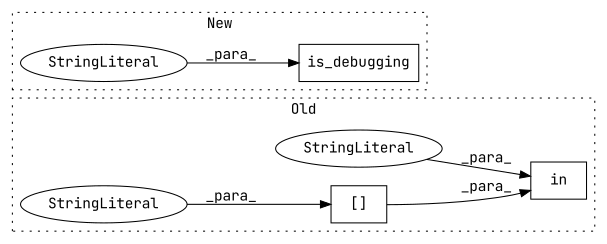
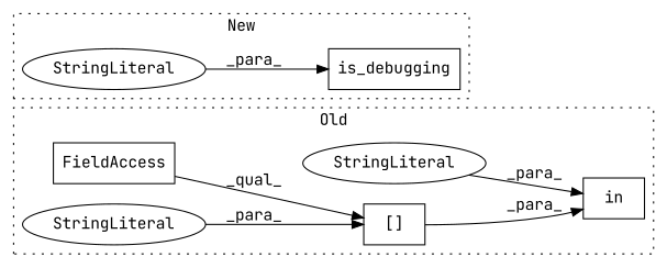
  digraph {
    rankdir=LR
    fontname="JetBrains Mono"
    node [a=45 l=12 s=3432 shape=box fontname="JetBrains Mono"]
    edge [fontname="JetBrains Mono"]
    n1 [a=105 l=39 label=in]
    n2 [a=2 l="11,1" label="[]" s="3448,3470"]
+   n3 [a=22 l=10 label=FieldAccess s=3448]
    n4 [label=StringLiteral shape=ellipse]
    n5 [l=11 label=StringLiteral s=3459 shape=ellipse]
    n6 [a=32 l="13,1" label=is_debugging s="3363,3388"]
    n7 [label=StringLiteral s=3376 shape=ellipse]
    subgraph cluster_1 {
      label=Old
      style=dotted
      n1
      n2
+     n3
      n4
      n5
    }
    subgraph cluster_2 {
      label=New
      style=dotted
      n6
      n7
    }
    n2 -> n1 [label=_para_]
+   n3 -> n2 [label=_qual_]
    n4 -> n1 [label=_para_]
    n5 -> n2 [label=_para_]
    n7 -> n6 [label=_para_]
  }
